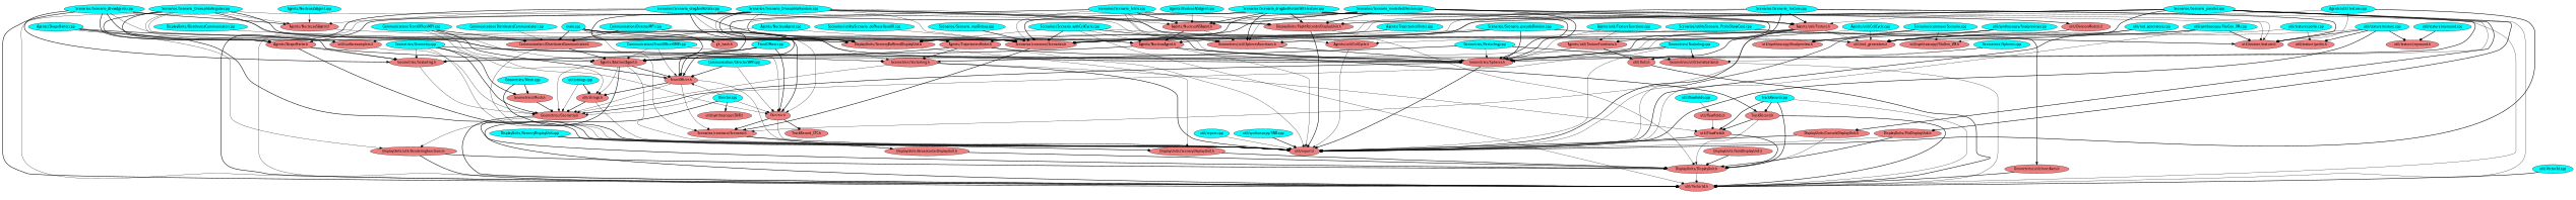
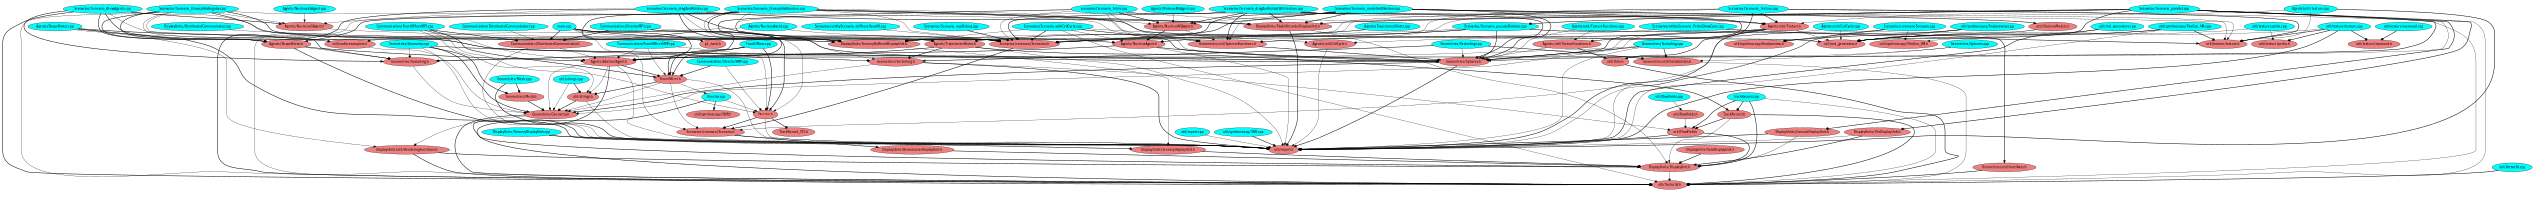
  digraph {
    fontname="Fira Sans"
    node [fillcolor=cyan fontname="Fira Sans" shape=oval style=filled]
    edge [arrowhead=dot fontname="Fira Sans" style=bold]
    n1 [fillcolor=lightcoral label="Agents/AbstractAgent.h"]
    n2 [fillcolor=lightcoral label="util/report.h"]
    n3 [fillcolor=lightcoral label="DisplayUnits/DisplayUnit.h"]
    n4 [fillcolor=lightcoral label="Geometries/Geometry.h"]
    n5 [fillcolor=lightcoral label="FrontOfficer.h"]
    n6 [fillcolor=lightcoral label="util/strings.h"]
    n7 [fillcolor=lightcoral label="util/Vector3d.h"]
    n8 [fillcolor=lightcoral label="DisplayUnits/util/RenderingFunctions.h"]
    n9 [fillcolor=lightcoral label="Scenarios/common/Scenario.h"]
    n10 [fillcolor=lightcoral label="DisplayUnits/BroadcasterDisplayUnit.h"]
    n11 [label="Agents/Nucleus4SAgent.cpp"]
    n12 [fillcolor=lightcoral label="Agents/Nucleus4SAgent.h"]
    n13 [fillcolor=lightcoral label="Agents/NucleusAgent.h"]
    n14 [fillcolor=lightcoral label="Geometries/Spheres.h"]
    n15 [label="Agents/NucleusAgent.cpp"]
    n16 [fillcolor=lightcoral label="util/surfacesamplers.h"]
    n17 [label="Agents/NucleusNSAgent.cpp"]
    n18 [fillcolor=lightcoral label="Agents/NucleusNSAgent.h"]
    n19 [fillcolor=lightcoral label="Geometries/util/SpheresFunctions.h"]
    n20 [label="Agents/ShapeHinter.cpp"]
    n21 [fillcolor=lightcoral label="Agents/ShapeHinter.h"]
    n22 [fillcolor=lightcoral label="Geometries/ScalarImg.h"]
    n23 [label="Agents/TrajectoriesHinter.cpp"]
    n24 [fillcolor=lightcoral label="Agents/TrajectoriesHinter.h"]
    n25 [fillcolor=lightcoral label="Geometries/VectorImg.h"]
    n26 [fillcolor=lightcoral label="TrackRecord.h"]
    n27 [fillcolor=lightcoral label="util/FlowField.h"]
    n28 [label="Agents/util/CellCycle.cpp"]
    n29 [fillcolor=lightcoral label="util/rnd_generators.h"]
    n30 [fillcolor=lightcoral label="Agents/util/CellCycle.h"]
    n31 [label="Agents/util/Texture.cpp"]
    n32 [fillcolor=lightcoral label="util/texture/texture.h"]
    n33 [fillcolor=lightcoral label="Agents/util/Texture.h"]
    n34 [fillcolor=lightcoral label="util/Dots.h"]
    n35 [label="Agents/util/TextureFunctions.cpp"]
    n36 [fillcolor=lightcoral label="Agents/util/TextureFunctions.h"]
    n37 [label="Communication/DirectorMPI.cpp"]
    n38 [fillcolor=lightcoral label="Communication/DistributedCommunicator.h"]
    n39 [fillcolor=lightcoral label="Director.h"]
    n40 [fillcolor=lightcoral label="TrackRecord_CTC.h"]
    n41 [label="Communication/DirectorSMP.cpp"]
    n42 [label="Communication/DistributedCommunicator.cpp"]
    n43 [label="Communication/FrontOfficerMPI.cpp"]
    n44 [label="Communication/FrontOfficerSMP.cpp"]
    n45 [label="Director.cpp"]
    n46 [fillcolor=lightcoral label="util/synthoscopy/SNR.h"]
    n47 [fillcolor=lightcoral label="DisplayUnits/ConsoleDisplayUnit.h"]
    n48 [fillcolor=lightcoral label="DisplayUnits/FileDisplayUnit.h"]
    n49 [fillcolor=lightcoral label="DisplayUnits/FlightRecorderDisplayUnit.h"]
    n50 [label="DisplayUnits/DistributedCommunicator.cpp"]
    n51 [fillcolor=lightcoral label="DisplayUnits/SceneryBufferedDisplayUnit.h"]
    n52 [fillcolor=lightcoral label="DisplayUnits/SceneryDisplayUnit.h"]
    n53 [label="DisplayUnits/SceneryDisplayUnit.cpp"]
    n54 [fillcolor=lightcoral label="DisplayUnits/VoidDisplayUnit.h"]
    n55 [label="FrontOfficer.cpp"]
    n56 [label="Geometries/Geometry.cpp"]
    n57 [fillcolor=lightcoral label="Geometries/Mesh.h"]
    n58 [label="Geometries/Mesh.cpp"]
    n59 [label="Geometries/ScalarImg.cpp"]
    n60 [fillcolor=lightcoral label="Geometries/util/Serialization.h"]
    n61 [label="Geometries/Spheres.cpp"]
    n62 [fillcolor=lightcoral label="Geometries/util/InnerAxes.h"]
    n63 [label="Geometries/VectorImg.cpp"]
    n64 [label="main.cpp"]
    n65 [fillcolor=lightcoral label="git_hash.h"]
    n66 [fillcolor=lightcoral label="Scenarios/common/Scenarios.h"]
    n67 [label="Scenarios/common/Scenario.cpp"]
    n68 [fillcolor=lightcoral label="util/synthoscopy/finalpreview.h"]
    n69 [fillcolor=lightcoral label="util/synthoscopy/FiloGen_VM.h"]
    n70 [label="Scenarios/Scenario_AFewAgents.cpp"]
    n71 [label="Scenarios/Scenario_dragAndRotate.cpp"]
    n72 [label="Scenarios/Scenario_dragAndRotateWithTexture.cpp"]
    n73 [label="Scenarios/Scenario_DrosophilaRandom.cpp"]
    n74 [label="Scenarios/Scenario_DrosophilaRegular.cpp"]
    n75 [label="Scenarios/Scenario_modelledDivision.cpp"]
    n76 [fillcolor=lightcoral label="util/DivisionModels.h"]
    n77 [label="Scenarios/Scenario_mpiDebug.cpp"]
    n78 [label="Scenarios/Scenario_parallel.cpp"]
    n79 [label="Scenarios/Scenario_pseudoDivision.cpp"]
    n80 [label="Scenarios/Scenario_Tetris.cpp"]
    n81 [label="Scenarios/Scenario_Texture.cpp"]
    n82 [label="Scenarios/Scenario_withCellCycle.cpp"]
    n83 [label="Scenarios/utilityScenario_doPhaseIIandIII.cpp"]
    n84 [label="Scenarios/utilityScenario_PerlinShowCase.cpp"]
    n85 [label="TrackRecord.cpp"]
    n86 [label="util/flowfields.cpp"]
    n87 [fillcolor=lightcoral label="util/flowfields.h"]
    n88 [label="util/report.cpp"]
    n89 [label="util/rnd_generators.cpp"]
    n90 [label="util/strings.cpp"]
    n91 [label="util/synthoscopy/FiloGen_VM.cpp"]
    n92 [label="util/synthoscopy/finalpreview.cpp"]
    n93 [label="util/synthoscopy/SNR.cpp"]
    n94 [label="util/texture/myround.cpp"]
    n95 [fillcolor=lightcoral label="util/texture/myround.h"]
    n96 [label="util/texture/perlin.cpp"]
    n97 [fillcolor=lightcoral label="util/texture/perlin.h"]
    n98 [label="util/texture/texture.cpp"]
    n99 [label="util/Vector3d.cpp"]
    n1 -> n2 [arrowhead=normal style=solid]
    n1 -> n3 [arrowhead=normal]
    n1 -> n4 [arrowhead=diamond style=solid]
    n1 -> n5
    n1 -> n6 [style=solid]
    n3 -> n7 [style=solid]
    n4 -> n7 [arrowhead=diamond]
    n4 -> n8 [arrowhead=diamond style=solid]
    n5 -> n2 [style=solid]
    n5 -> n4 [arrowhead=diamond style=solid]
    n5 -> n6
    n5 -> n9 [style=solid]
    n6 -> n2 [arrowhead=normal style=solid]
    n6 -> n4
    n8 -> n3 [arrowhead=normal]
    n8 -> n7 [arrowhead=normal]
    n9 -> n2 [style=solid]
    n9 -> n10 [arrowhead=normal]
    n10 -> n3 [arrowhead=diamond]
    n11 -> n12 [arrowhead=normal style=solid]
    n12 -> n13 [arrowhead=diamond style=solid]
    n13 -> n1
    n13 -> n2 [arrowhead=diamond style=solid]
    n13 -> n14 [arrowhead=diamond]
    n14 -> n2 [arrowhead=diamond]
    n14 -> n4 [arrowhead=normal]
    n15 -> n13 [arrowhead=normal style=solid]
    n15 -> n16 [arrowhead=diamond style=solid]
    n16 -> n4 [style=solid]
    n17 -> n18 [style=solid]
    n18 -> n13 [arrowhead=normal]
    n18 -> n19 [arrowhead=normal style=solid]
    n19 -> n14 [arrowhead=normal]
    n20 -> n2 [arrowhead=diamond]
    n20 -> n8 [arrowhead=normal style=solid]
    n20 -> n16 [arrowhead=diamond]
    n20 -> n21 [arrowhead=normal style=solid]
    n21 -> n1
    n21 -> n2
    n21 -> n22 [arrowhead=diamond style=solid]
    n22 -> n4 [arrowhead=diamond style=solid]
    n23 -> n24
    n24 -> n1 [arrowhead=diamond]
    n24 -> n2 [style=solid]
    n24 -> n25
    n24 -> n26 [arrowhead=normal]
    n25 -> n2 [arrowhead=normal]
    n25 -> n4 [arrowhead=diamond style=solid]
    n25 -> n27 [style=solid]
    n26 -> n3 [arrowhead=normal style=solid]
    n26 -> n7 [arrowhead=normal]
    n26 -> n27 [arrowhead=diamond]
    n27 -> n2 [arrowhead=diamond]
    n27 -> n3 [arrowhead=diamond]
    n28 -> n29 [arrowhead=normal style=solid]
    n28 -> n30 [arrowhead=diamond style=solid]
    n30 -> n2 [arrowhead=normal style=solid]
    n31 -> n2 [arrowhead=diamond]
    n31 -> n32 [arrowhead=normal style=solid]
    n31 -> n33 [arrowhead=normal style=solid]
    n33 -> n2 [arrowhead=normal]
    n33 -> n4 [style=solid]
    n33 -> n14 [style=solid]
    n33 -> n19
    n33 -> n29 [arrowhead=normal style=solid]
    n33 -> n34 [arrowhead=normal]
    n34 -> n7
    n35 -> n14 [arrowhead=normal style=solid]
    n35 -> n36 [arrowhead=diamond style=solid]
    n36 -> n14 [arrowhead=diamond style=solid]
    n36 -> n34 [arrowhead=normal]
    n37 -> n5 [arrowhead=normal]
    n37 -> n38 [arrowhead=diamond]
    n37 -> n39 [arrowhead=normal style=solid]
-   n38 -> n1
+   n38 -> n1 [style=solid]
    n38 -> n2 [style=solid]
    n39 -> n2 [arrowhead=diamond style=solid]
    n39 -> n9 [arrowhead=diamond]
    n39 -> n40
    n41 -> n5 [arrowhead=diamond]
    n41 -> n39 [arrowhead=diamond style=solid]
    n42 -> n38 [arrowhead=normal style=solid]
    n43 -> n1 [style=solid]
    n43 -> n5 [arrowhead=normal]
    n43 -> n6 [arrowhead=diamond style=solid]
    n43 -> n38 [arrowhead=diamond]
    n43 -> n39 [style=solid]
    n44 -> n1 [style=solid]
    n44 -> n5 [arrowhead=normal style=solid]
    n44 -> n39 [style=solid]
-   n45 -> n5 [arrowhead=normal style=solid]
+   n5 -> n45 [arrowhead=normal style=solid]
    n45 -> n7
    n45 -> n39 [arrowhead=diamond style=solid]
    n45 -> n46 [arrowhead=normal]
    n47 -> n2
    n47 -> n3 [arrowhead=diamond style=solid]
    n48 -> n2 [arrowhead=normal style=solid]
    n48 -> n3 [arrowhead=normal]
    n49 -> n2
    n49 -> n3 [style=solid]
    n50 -> n51 [style=solid]
    n51 -> n52 [arrowhead=diamond style=solid]
    n52 -> n3 [arrowhead=diamond]
    n53 -> n2 [arrowhead=diamond style=solid]
    n53 -> n52
    n54 -> n3 [arrowhead=diamond]
    n55 -> n1 [arrowhead=normal]
    n55 -> n5 [arrowhead=normal]
    n55 -> n39 [arrowhead=normal]
    n56 -> n2 [arrowhead=normal style=solid]
    n56 -> n4 [arrowhead=normal]
    n56 -> n14 [arrowhead=normal style=solid]
    n56 -> n22 [style=solid]
    n56 -> n25 [style=solid]
    n56 -> n57 [arrowhead=diamond]
    n57 -> n4
    n58 -> n2
    n58 -> n57 [arrowhead=diamond]
    n59 -> n2 [arrowhead=normal style=solid]
    n59 -> n14 [arrowhead=diamond]
    n59 -> n22 [arrowhead=normal style=solid]
    n59 -> n60 [arrowhead=diamond]
    n60 -> n7 [style=solid]
    n61 -> n14 [arrowhead=normal style=solid]
    n61 -> n60 [style=solid]
    n62 -> n7
    n63 -> n14 [arrowhead=diamond style=solid]
    n63 -> n25 [arrowhead=normal]
    n63 -> n60
    n64 -> n5
    n64 -> n9 [style=solid]
    n64 -> n38 [arrowhead=normal]
    n64 -> n39 [arrowhead=normal]
    n64 -> n65 [arrowhead=diamond style=solid]
    n64 -> n66
    n66 -> n9 [arrowhead=normal]
    n67 -> n9 [arrowhead=normal style=solid]
    n67 -> n68 [arrowhead=diamond]
    n67 -> n69 [style=solid]
    n70 -> n7 [arrowhead=diamond]
    n70 -> n12 [arrowhead=normal]
    n70 -> n14 [arrowhead=diamond]
    n70 -> n21 [arrowhead=normal]
    n70 -> n22 [arrowhead=normal]
    n70 -> n51 [arrowhead=normal style=solid]
    n70 -> n66 [style=solid]
    n71 -> n7 [arrowhead=diamond]
    n71 -> n12 [style=solid]
    n71 -> n14
    n71 -> n49
    n71 -> n51 [style=solid]
    n71 -> n66 [arrowhead=diamond]
    n72 -> n14 [arrowhead=diamond]
    n72 -> n18 [arrowhead=normal]
    n72 -> n19 [arrowhead=diamond]
    n72 -> n33 [style=solid]
    n72 -> n36
    n72 -> n49 [arrowhead=normal]
    n72 -> n51 [arrowhead=diamond style=solid]
    n72 -> n66 [arrowhead=diamond]
    n73 -> n7 [style=solid]
    n73 -> n18 [style=solid]
    n73 -> n19 [arrowhead=normal style=solid]
    n73 -> n21 [arrowhead=normal]
    n73 -> n22 [arrowhead=diamond]
    n73 -> n24 [arrowhead=normal style=solid]
    n73 -> n25 [arrowhead=normal style=solid]
    n73 -> n29 [arrowhead=normal]
    n73 -> n49 [arrowhead=diamond]
    n73 -> n51
    n73 -> n66 [arrowhead=normal style=solid]
    n74 -> n7 [arrowhead=normal style=solid]
    n74 -> n12 [arrowhead=normal style=solid]
    n74 -> n19 [arrowhead=diamond style=solid]
    n74 -> n21
    n74 -> n22 [arrowhead=diamond]
    n74 -> n24 [arrowhead=normal]
    n74 -> n25 [arrowhead=diamond style=solid]
    n74 -> n51 [arrowhead=normal style=solid]
    n74 -> n66
    n75 -> n14 [arrowhead=normal]
    n75 -> n18 [style=solid]
    n75 -> n19 [arrowhead=diamond style=solid]
    n75 -> n32 [arrowhead=normal style=solid]
    n75 -> n33 [arrowhead=normal]
    n75 -> n49
    n75 -> n51
    n75 -> n66 [arrowhead=diamond]
    n75 -> n76 [arrowhead=normal]
    n76 -> n2 [style=solid]
    n76 -> n29 [arrowhead=normal style=solid]
    n77 -> n66
    n78 -> n1
    n78 -> n7 [arrowhead=diamond style=solid]
    n78 -> n14 [arrowhead=normal style=solid]
    n78 -> n29 [arrowhead=diamond]
    n78 -> n47
    n78 -> n48 [arrowhead=diamond]
    n78 -> n49
    n78 -> n51 [arrowhead=normal style=solid]
-   n78 -> n66
+   n78 -> n79
    n79 -> n13 [arrowhead=diamond style=solid]
    n79 -> n14 [arrowhead=normal]
    n79 -> n51 [style=solid]
    n79 -> n62 [arrowhead=normal]
    n79 -> n66 [arrowhead=diamond]
    n80 -> n14 [style=solid]
    n80 -> n18
    n80 -> n19 [arrowhead=diamond style=solid]
    n80 -> n32 [style=solid]
    n80 -> n33 [arrowhead=normal style=solid]
    n80 -> n51 [arrowhead=normal]
    n80 -> n66 [style=solid]
    n81 -> n7 [arrowhead=diamond style=solid]
    n81 -> n13 [arrowhead=diamond style=solid]
    n81 -> n14 [arrowhead=diamond]
    n81 -> n32
    n81 -> n33
    n81 -> n51 [arrowhead=diamond style=solid]
    n81 -> n66 [style=solid]
    n82 -> n7 [arrowhead=diamond style=solid]
    n82 -> n13 [style=solid]
    n82 -> n14
    n82 -> n30 [style=solid]
    n82 -> n51 [arrowhead=diamond style=solid]
    n82 -> n66
    n83 -> n66 [arrowhead=normal style=solid]
    n84 -> n32 [arrowhead=normal]
    n84 -> n66 [style=solid]
    n85 -> n3 [arrowhead=diamond]
    n85 -> n7 [style=solid]
    n85 -> n26
    n85 -> n27 [arrowhead=normal]
    n86 -> n87 [arrowhead=diamond style=solid]
    n87 -> n27 [style=solid]
    n88 -> n2 [arrowhead=diamond style=solid]
    n89 -> n2 [arrowhead=diamond]
    n89 -> n29 [arrowhead=diamond style=solid]
    n90 -> n4 [arrowhead=diamond style=solid]
    n90 -> n6
    n91 -> n2 [arrowhead=diamond style=solid]
    n91 -> n29 [arrowhead=diamond]
    n91 -> n32
    n91 -> n69 [arrowhead=normal style=solid]
    n92 -> n2 [arrowhead=normal style=solid]
    n92 -> n29 [arrowhead=normal style=solid]
    n92 -> n68
    n93 -> n2 [arrowhead=diamond]
    n94 -> n95 [arrowhead=diamond]
    n96 -> n29 [arrowhead=diamond style=solid]
    n96 -> n97 [style=solid]
    n98 -> n2
    n98 -> n29 [arrowhead=diamond style=solid]
    n98 -> n32 [arrowhead=diamond]
    n98 -> n95
    n98 -> n97 [arrowhead=diamond]
    n99 -> n7 [arrowhead=normal]
  }
